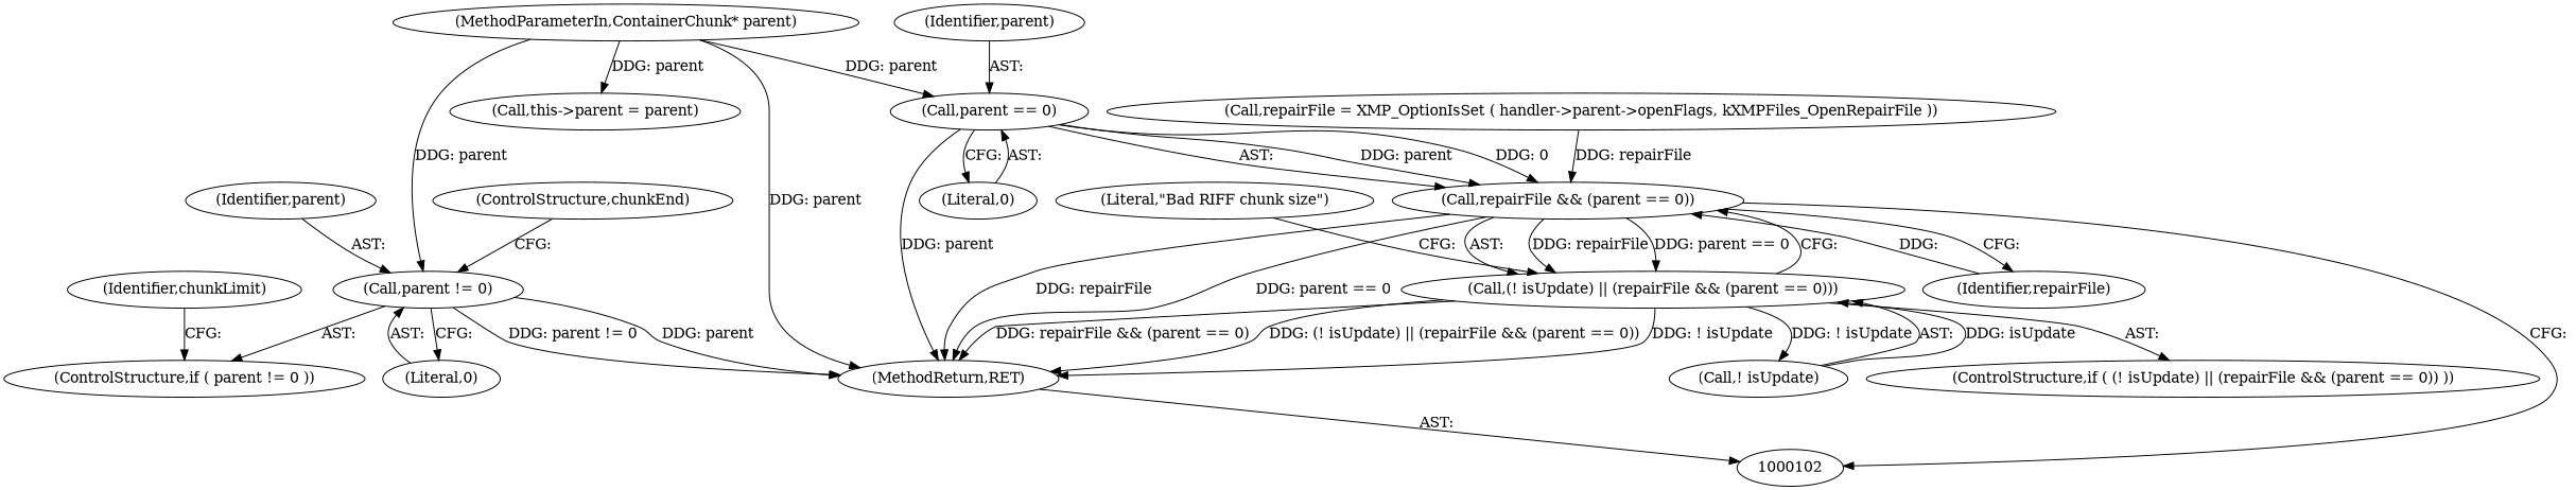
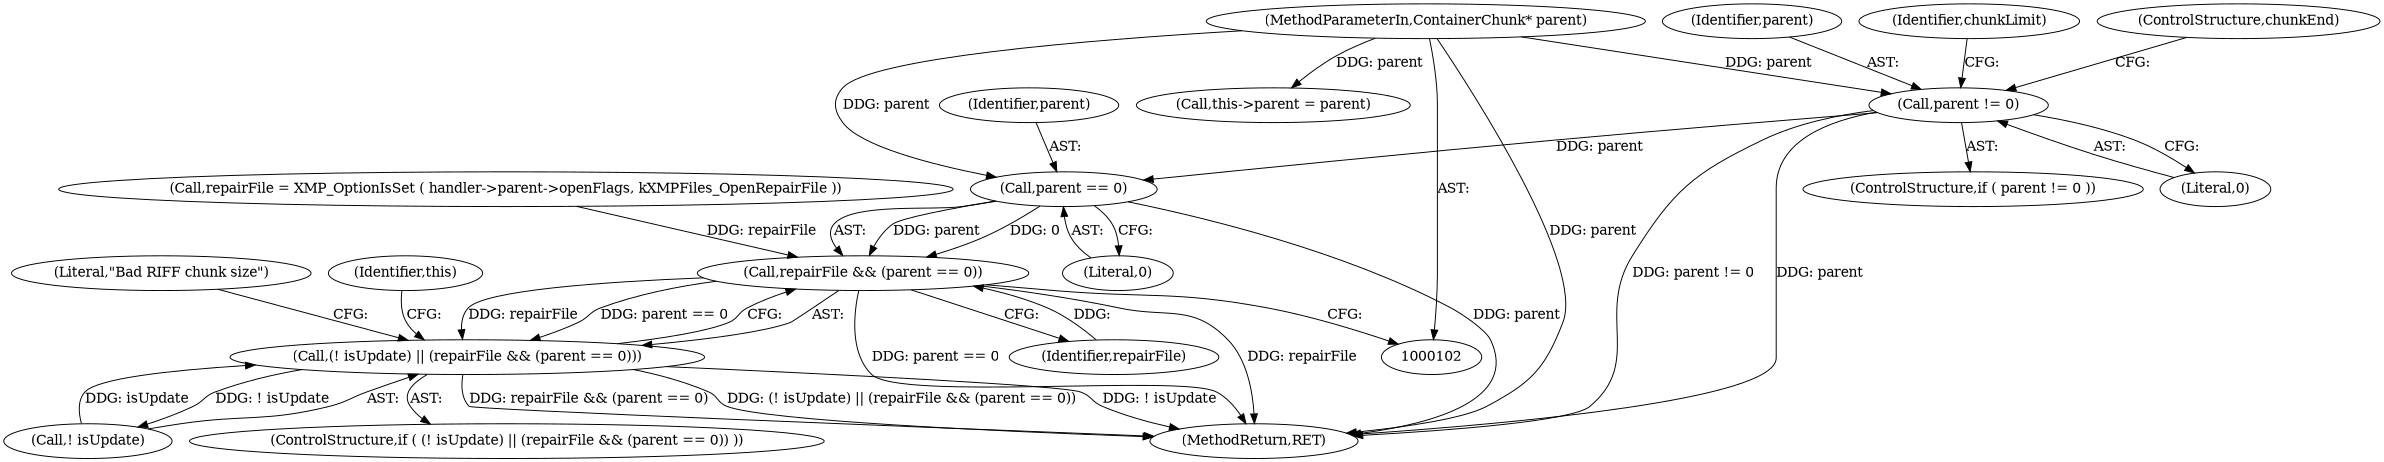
  digraph {
    n1 [label="(Call,parent != 0)"]
    n2 [label="(Call,parent == 0)"]
    n3 [label="(ControlStructure,if ( parent != 0 ))"]
    n4 [label="(MethodReturn,RET)"]
    n5 [label="(Literal,0)"]
    n6 [label="(Call,repairFile && (parent == 0))"]
    n7 [label="(Literal,0)"]
    n8 [label="(MethodParameterIn,ContainerChunk* parent)"]
    n9 [label="(Call,this->parent = parent)"]
    1000102
    n11 [label="(Call,(! isUpdate) || (repairFile && (parent == 0)))"]
    n12 [label="(Identifier,repairFile)"]
    n13 [label="(Call,! isUpdate)"]
    n14 [label="(ControlStructure,if ( (! isUpdate) || (repairFile && (parent == 0)) ))"]
    n15 [label="(Identifier,parent)"]
    n16 [label="(Literal,\"Bad RIFF chunk size\")"]
    n17 [label="(Identifier,chunkLimit)"]
+   n18 [label="(Identifier,this)"]
    n19 [label="(Call,repairFile = XMP_OptionIsSet ( handler->parent->openFlags, kXMPFiles_OpenRepairFile ))"]
    n20 [label="(ControlStructure,chunkEnd)"]
    n21 [label="(Identifier,parent)"]
+   n1 -> n2 [label="DDG: parent"]
    n1 -> n3 [label="AST: "]
    n1 -> n4 [label="DDG: parent != 0"]
    n1 -> n4 [label="DDG: parent"]
    n1 -> n5 [label="CFG: "]
    n2 -> n4 [label="DDG: parent"]
    n2 -> n6 [label="AST: "]
    n2 -> n6 [label="DDG: parent"]
    n2 -> n6 [label="DDG: 0"]
    n2 -> n7 [label="CFG: "]
    n5 -> n1 [label="AST: "]
    n6 -> n4 [label="DDG: repairFile"]
    n6 -> n4 [label="DDG: parent == 0"]
    n6 -> 1000102 [label="CFG: "]
    n6 -> n11 [label="AST: "]
    n6 -> n11 [label="DDG: repairFile"]
    n6 -> n11 [label="DDG: parent == 0"]
    n6 -> n12 [label="CFG: "]
    n7 -> n2 [label="AST: "]
    n8 -> n1 [label="DDG: parent"]
    n8 -> n2 [label="DDG: parent"]
    n8 -> n4 [label="DDG: parent"]
    n8 -> n9 [label="DDG: parent"]
-   n4 -> 1000102 [label="AST: "]
+   n8 -> 1000102 [label="AST: "]
    n11 -> n4 [label="DDG: ! isUpdate"]
    n11 -> n4 [label="DDG: repairFile && (parent == 0)"]
    n11 -> n4 [label="DDG: (! isUpdate) || (repairFile && (parent == 0))"]
    n11 -> n6 [label="CFG: "]
    n11 -> n13 [label="DDG: ! isUpdate"]
    n11 -> n14 [label="AST: "]
    n12 -> n6 [label="DDG: "]
    n13 -> n11 [label="AST: "]
    n13 -> n11 [label="DDG: isUpdate"]
    n15 -> n2 [label="AST: "]
    n16 -> n11 [label="CFG: "]
-   n17 -> n3 [label="CFG: "]
+   n17 -> n1 [label="CFG: "]
+   n18 -> n11 [label="CFG: "]
    n19 -> n6 [label="DDG: repairFile"]
    n20 -> n1 [label="CFG: "]
    n21 -> n1 [label="AST: "]
  }
